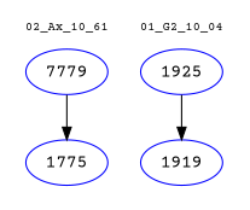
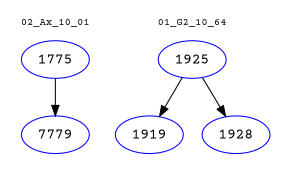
  digraph {
    fontname="Courier Prime"
    node [color=blue fontname="Courier Prime"]
    edge [color=black fontname="Courier Prime"]
    n1 [label=1775]
    n2 [label=7779]
    n3 [label=1925]
    n4 [label=1919]
+   n5 [label=1928]
    subgraph cluster_1 {
      color=white
      fontsize=10
-     label="02_Ax_10_61"
+     label="02_Ax_10_01"
      n1
      n2
    }
    subgraph cluster_2 {
      color=white
      fontsize=10
-     label="01_G2_10_04"
+     label="01_G2_10_64"
      n3
      n4
+     n5
    }
-   n2 -> n1
+   n1 -> n2
    n3 -> n4
+   n3 -> n5
  }
